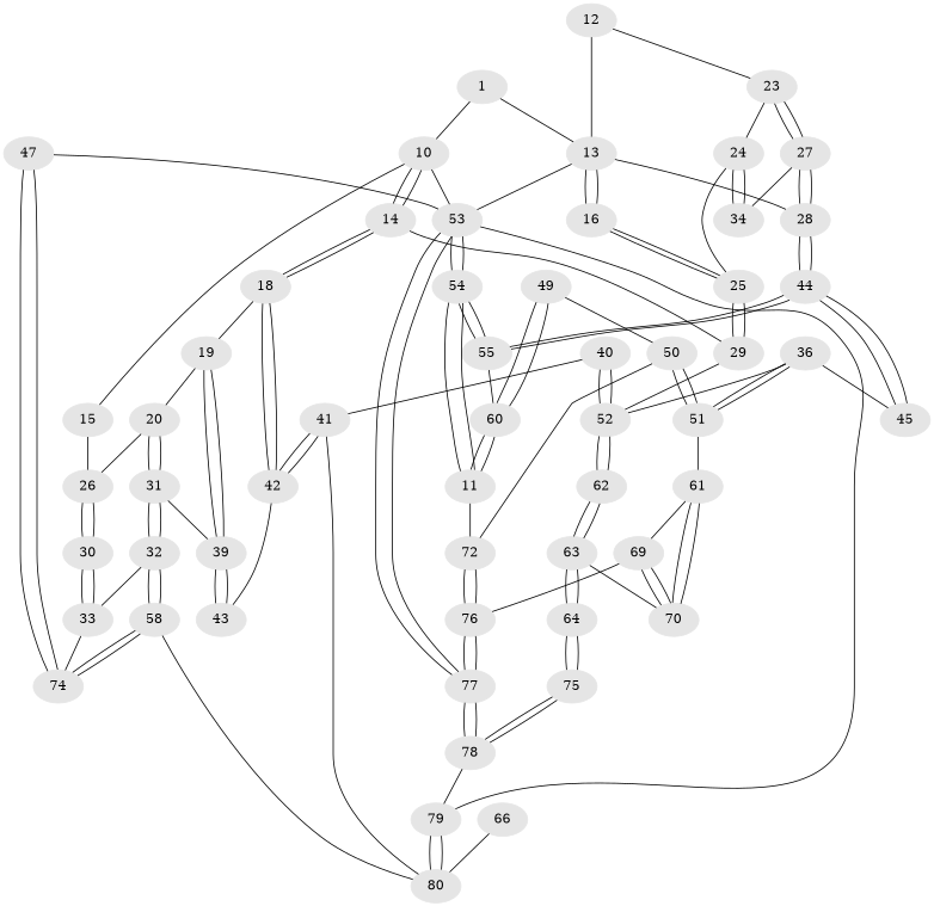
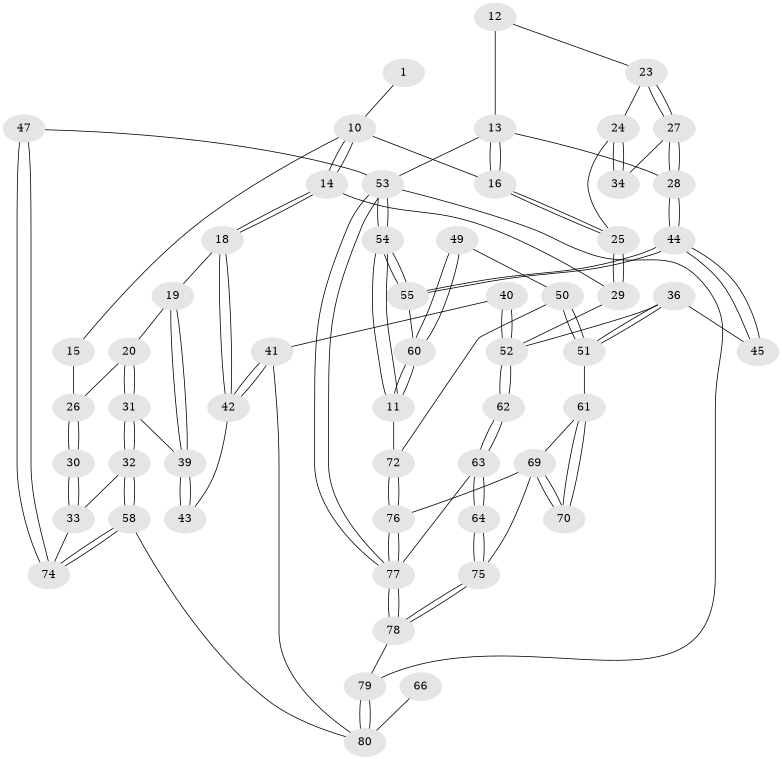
  graph {
    node [color=gray90 style=filled]
    10 [super="+6"]
    1
    13 [super="+11"]
    15 [super="+7+14"]
    16 [super="+9"]
    n6 [label=14]
    28
    53 [super="+48"]
    26 [super="+22+21"]
    25
    18
    29
    12
    23
    24
    27
    44
    54
    77
    79
    30
    19
    42
    52 [super="+37+38"]
    20
    39
    43
    31
    32
    34
    33
    45 [super="+35"]
    55
    62
    74 [super="+46"]
    58
    80 [super="+65+73"]
    36
    51
    61
    40
    41
    60
    49
    50
    47
    72 [super="+67"]
    n48 [label=11]
    76 [super="+68"]
    70
    69
    63
    78
    64
    75
    66
    10 -- 15
-   10 -- 53
+   10 -- 16
    10 -- n6
    10 -- n6
    1 -- 10
-   1 -- 13
    13 -- 16 [weight=2]
    13 -- 16
    13 -- 28
    13 -- 53 [weight=2]
    15 -- 26 [weight=2]
    16 -- 25
    16 -- 25
    n6 -- 18
    n6 -- 18
    n6 -- 29
    28 -- 44
    28 -- 44
    53 -- 54
    53 -- 54
    53 -- 77
    53 -- 77
    53 -- 79
    26 -- 30 [weight=2]
    26 -- 30
    25 -- 29
    25 -- 29
    18 -- 19
    18 -- 42
    18 -- 42
    29 -- 52
    12 -- 13 [weight=2]
    12 -- 23
    23 -- 24
    23 -- 27
    23 -- 27
    24 -- 25
    24 -- 34
    24 -- 34
    27 -- 28
    27 -- 28
    27 -- 34
    44 -- 45
    44 -- 45
    44 -- 55
    44 -- 55
    54 -- 55
    54 -- 55
    54 -- n48
    54 -- n48
    77 -- 78
    77 -- 78
    79 -- 80
    79 -- 80
    30 -- 33
    30 -- 33
    19 -- 20
    19 -- 39
    19 -- 39
    42 -- 43
    52 -- 62
    52 -- 62
    20 -- 26
    20 -- 31
    20 -- 31
    39 -- 43
    39 -- 43
    31 -- 39
    31 -- 32
    31 -- 32
    32 -- 33
    32 -- 58
    32 -- 58
    33 -- 74
    55 -- 60
    62 -- 63
    62 -- 63
    58 -- 74
    58 -- 74
    58 -- 80
    36 -- 52
    36 -- 45
    36 -- 51
    36 -- 51
    51 -- 61
    61 -- 70
    61 -- 70
    61 -- 69
    40 -- 52 [weight=2]
    40 -- 52
    40 -- 41
    41 -- 42
    41 -- 42
    41 -- 80
    60 -- n48
    60 -- n48
    49 -- 60
    49 -- 60
    49 -- 50
    50 -- 51
    50 -- 51
    50 -- 72
    47 -- 53
    47 -- 74 [weight=2]
    47 -- 74
    72 -- 76 [weight=2]
    72 -- 76
    n48 -- 72
    76 -- 77
    76 -- 77
    69 -- 76
    69 -- 70
    69 -- 70
-   63 -- 70
+   69 -- 75
+   63 -- 77
    63 -- 64
    63 -- 64
    78 -- 79
    64 -- 75
    64 -- 75
    75 -- 78
    75 -- 78
    66 -- 80 [weight=3]
  }
